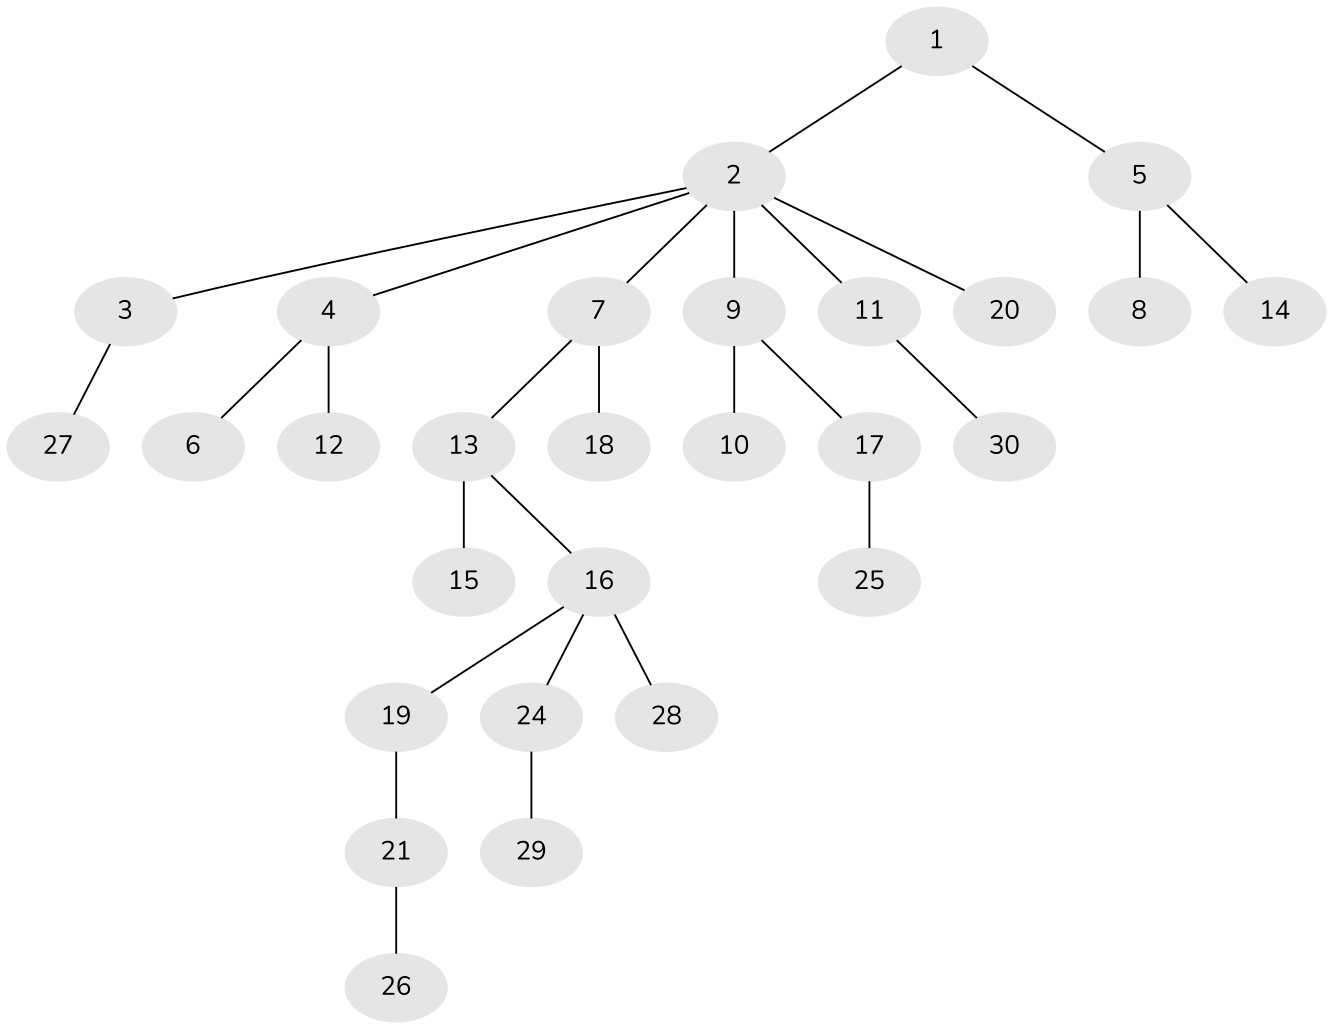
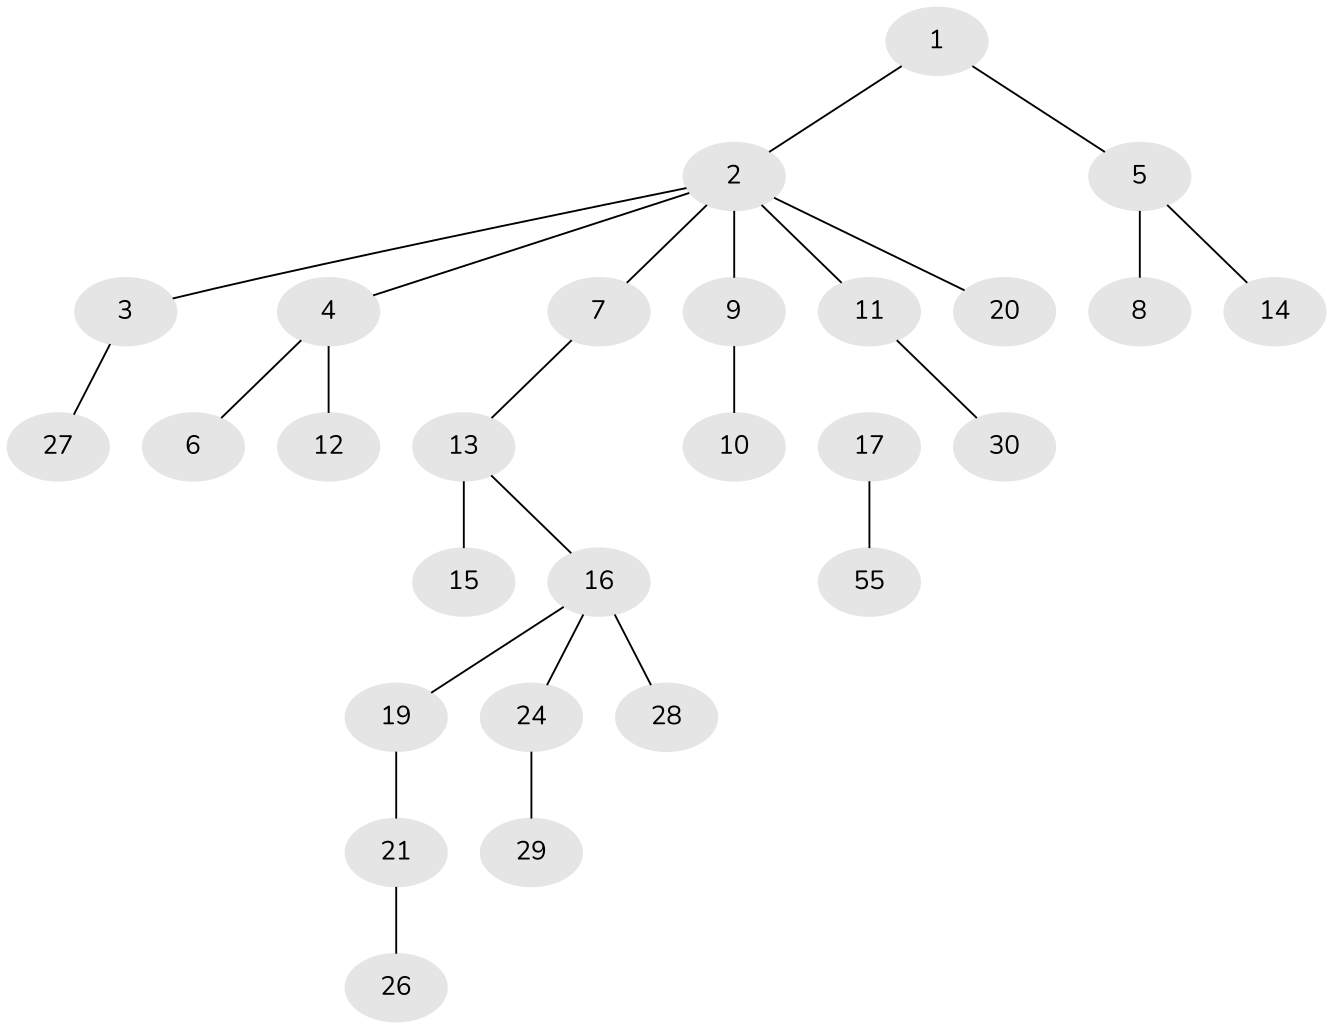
  graph {
    fontname=Nunito
    node [color=gray90 fontname=Nunito style=filled]
    edge [fontname=Nunito weight=1.0]
    1
    2
    5
    3
    4
    7
    9
    11
    20
    8
    14
    27
    6
    12
    13
-   18
    10
    17
    30
    15
    16
-   25
+   25 [label=55]
    19
    24
    28
    21
    29
    26
    1 -- 2
    1 -- 5
    2 -- 3
    2 -- 4
    2 -- 7
    2 -- 9
    2 -- 11
    2 -- 20
    5 -- 8 [weight=4.0]
    5 -- 14
    3 -- 27
    4 -- 6
    4 -- 12
    7 -- 13
-   7 -- 18
    9 -- 10
-   9 -- 17
    11 -- 30
    13 -- 15 [weight=2.0]
    13 -- 16
    17 -- 25
    16 -- 19
    16 -- 24
    16 -- 28 [weight=2.0]
    19 -- 21
    24 -- 29
    21 -- 26
  }
